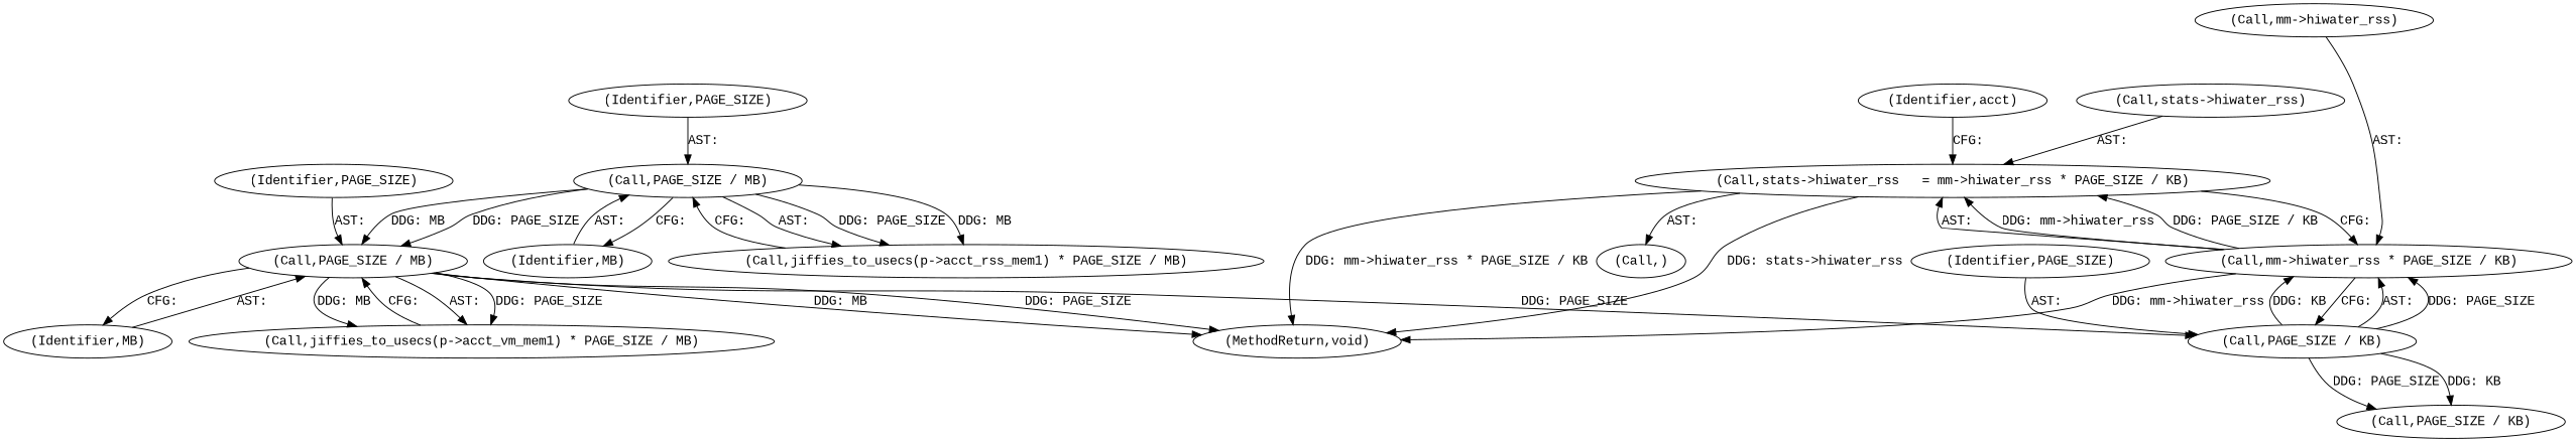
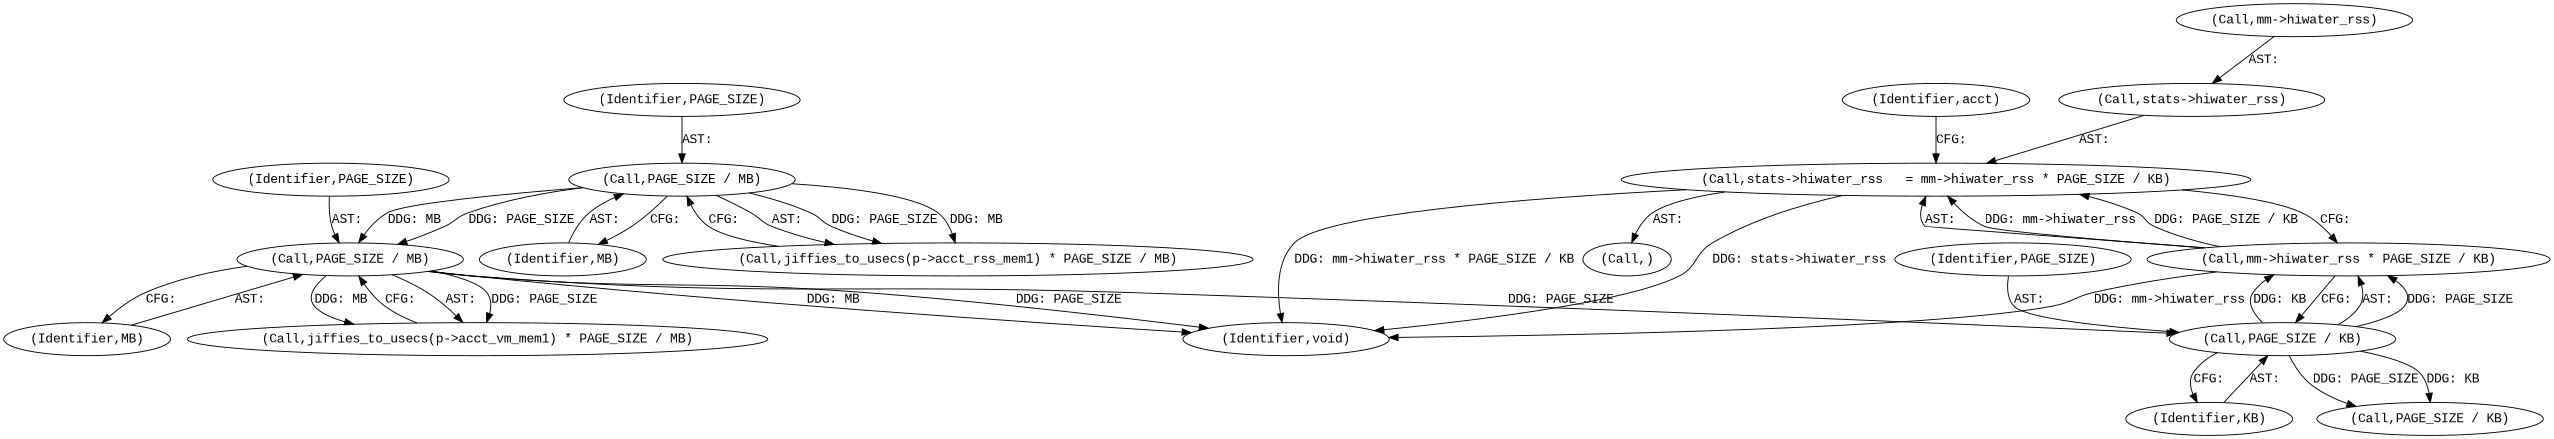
  digraph {
    fontname="Liberation Mono"
    node [fontname="Liberation Mono"]
    edge [fontname="Liberation Mono"]
    n1 [label="(Call,stats->hiwater_rss   = mm->hiwater_rss * PAGE_SIZE / KB)"]
    n2 [label="(Call,mm->hiwater_rss * PAGE_SIZE / KB)"]
-   n3 [label="(MethodReturn,void)"]
+   n3 [label="(Identifier,void)"]
    n4 [label="(Call,)"]
    n5 [label="(Call,PAGE_SIZE / KB)"]
+   n6 [label="(Identifier,KB)"]
    n7 [label="(Call,PAGE_SIZE / KB)"]
    n8 [label="(Call,PAGE_SIZE / MB)"]
    n9 [label="(Identifier,MB)"]
    n10 [label="(Call,jiffies_to_usecs(p->acct_vm_mem1) * PAGE_SIZE / MB)"]
    n11 [label="(Call,PAGE_SIZE / MB)"]
    n12 [label="(Identifier,MB)"]
    n13 [label="(Call,jiffies_to_usecs(p->acct_rss_mem1) * PAGE_SIZE / MB)"]
    n14 [label="(Identifier,PAGE_SIZE)"]
    n15 [label="(Identifier,PAGE_SIZE)"]
    n16 [label="(Call,stats->hiwater_rss)"]
    n17 [label="(Identifier,PAGE_SIZE)"]
    n18 [label="(Call,mm->hiwater_rss)"]
    n19 [label="(Identifier,acct)"]
    n1 -> n2 [label="CFG: "]
    n1 -> n3 [label="DDG: mm->hiwater_rss * PAGE_SIZE / KB"]
    n1 -> n3 [label="DDG: stats->hiwater_rss"]
    n1 -> n4 [label="AST: "]
    n2 -> n1 [label="AST: "]
    n2 -> n1 [label="DDG: mm->hiwater_rss"]
    n2 -> n1 [label="DDG: PAGE_SIZE / KB"]
    n2 -> n3 [label="DDG: mm->hiwater_rss"]
    n2 -> n5 [label="CFG: "]
    n5 -> n2 [label="AST: "]
    n5 -> n2 [label="DDG: PAGE_SIZE"]
    n5 -> n2 [label="DDG: KB"]
+   n5 -> n6 [label="CFG: "]
    n5 -> n7 [label="DDG: PAGE_SIZE"]
    n5 -> n7 [label="DDG: KB"]
+   n6 -> n5 [label="AST: "]
    n8 -> n3 [label="DDG: MB"]
    n8 -> n3 [label="DDG: PAGE_SIZE"]
    n8 -> n5 [label="DDG: PAGE_SIZE"]
    n8 -> n9 [label="CFG: "]
    n8 -> n10 [label="AST: "]
    n8 -> n10 [label="DDG: PAGE_SIZE"]
    n8 -> n10 [label="DDG: MB"]
    n9 -> n8 [label="AST: "]
    n10 -> n8 [label="CFG: "]
    n11 -> n8 [label="DDG: PAGE_SIZE"]
    n11 -> n8 [label="DDG: MB"]
    n11 -> n12 [label="CFG: "]
    n11 -> n13 [label="AST: "]
    n11 -> n13 [label="DDG: PAGE_SIZE"]
    n11 -> n13 [label="DDG: MB"]
    n12 -> n11 [label="AST: "]
    n13 -> n11 [label="CFG: "]
    n14 -> n5 [label="AST: "]
    n15 -> n11 [label="AST: "]
    n16 -> n1 [label="AST: "]
    n17 -> n8 [label="AST: "]
-   n18 -> n2 [label="AST: "]
+   n18 -> n16 [label="AST: "]
    n19 -> n1 [label="CFG: "]
  }
